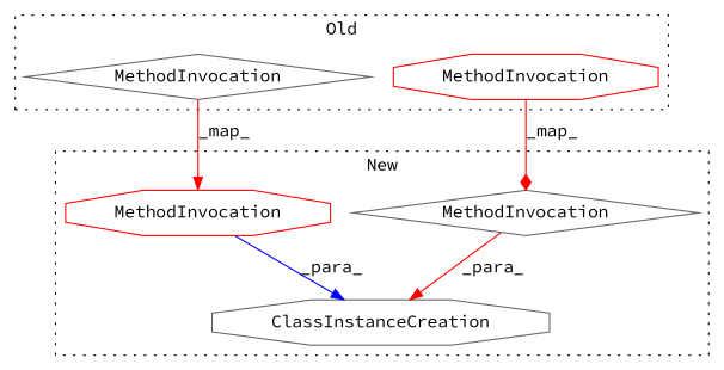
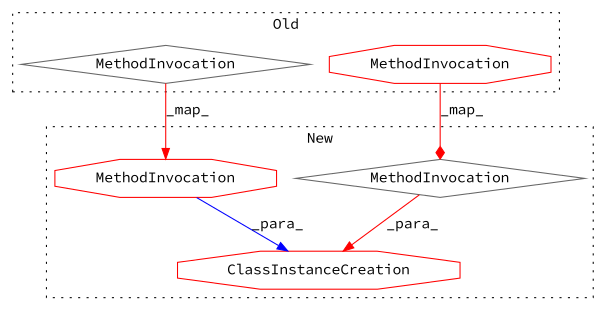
  digraph {
    fontname="Source Code Pro"
    node [a=32 l="16,1" shape=octagon color=gray40 fontname="Source Code Pro"]
    edge [color=red arrowhead=normal fontname="Source Code Pro"]
    n1 [label=MethodInvocation s="11343,11394" shape=diamond]
    n2 [l="10,1" label=MethodInvocation s="11024,11049" color=red]
-   n3 [a=14 label=ClassInstanceCreation s="11731,11995"]
+   n3 [a=14 label=ClassInstanceCreation s="11731,11995" color=red]
    n4 [l="10,1" label=MethodInvocation s="11848,11873" shape=diamond]
    n5 [label=MethodInvocation s="11942,11994" color=red]
    subgraph cluster_1 {
      label=Old
      style=dotted
      n1
      n2
    }
    subgraph cluster_2 {
      label=New
      style=dotted
      n3
      n4
      n5
    }
    n1 -> n5 [label=_map_]
    n2 -> n4 [label=_map_ arrowhead=diamond]
    n4 -> n3 [label=_para_]
    n5 -> n3 [label=_para_ color=blue]
  }
